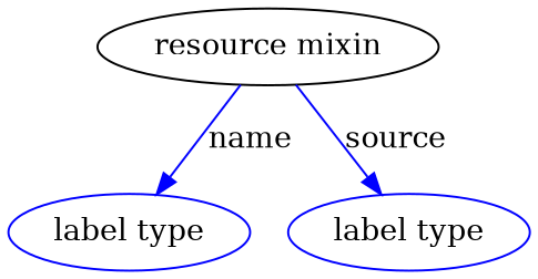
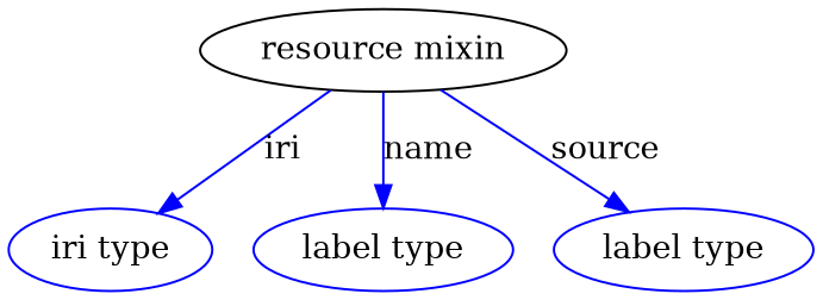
  digraph {
    node [color=blue]
    edge [color=blue style=solid]
    n1 [height=0.5 label="resource mixin" width=1.7693 color=""]
+   n2 [height=0.5 label="iri type" width=1.011]
    n3 [height=0.5 label="label type" width=1.2638]
    n4 [height=0.5 label="label type" width=1.2638]
+   n1 -> n2 [label=iri]
    n1 -> n3 [label=name]
    n1 -> n4 [label=source]
  }
